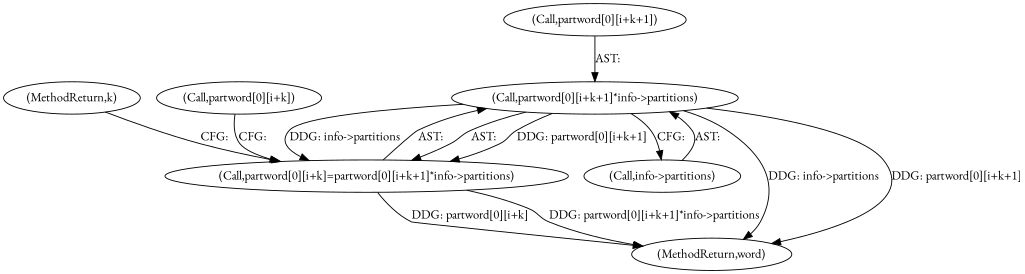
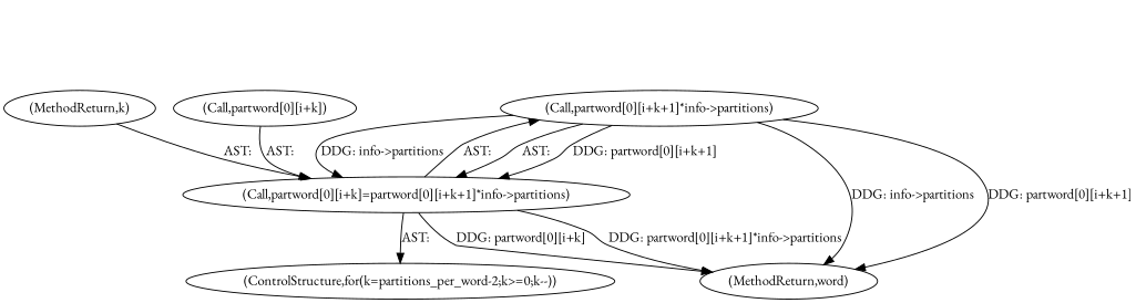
  digraph {
    fontname="EB Garamond"
    node [fontname="EB Garamond"]
    edge [fontname="EB Garamond"]
    n1 [label="(Call,partword[0][i+k+1]*info->partitions)"]
    n2 [label="(Call,partword[0][i+k]=partword[0][i+k+1]*info->partitions)"]
-   n3 [label="(Call,info->partitions)"]
    n4 [label="(MethodReturn,word)"]
+   n5 [label="(ControlStructure,for(k=partitions_per_word-2;k>=0;k--))"]
    n6 [label="(MethodReturn,k)"]
-   n7 [label="(Call,partword[0][i+k+1])"]
    n8 [label="(Call,partword[0][i+k])"]
    n1 -> n2 [label="AST: "]
    n1 -> n2 [label="DDG: partword[0][i+k+1]"]
    n1 -> n2 [label="DDG: info->partitions"]
-   n1 -> n3 [label="CFG: "]
    n1 -> n4 [label="DDG: info->partitions"]
    n1 -> n4 [label="DDG: partword[0][i+k+1]"]
    n2 -> n1 [label="AST: "]
    n2 -> n4 [label="DDG: partword[0][i+k]"]
    n2 -> n4 [label="DDG: partword[0][i+k+1]*info->partitions"]
-   n3 -> n1 [label="AST: "]
-   n6 -> n2 [label="CFG: "]
-   n7 -> n1 [label="AST: "]
-   n8 -> n2 [label="CFG: "]
+   n2 -> n5 [label="AST: "]
+   n6 -> n2 [label="AST: "]
+   n8 -> n2 [label="AST: "]
  }
